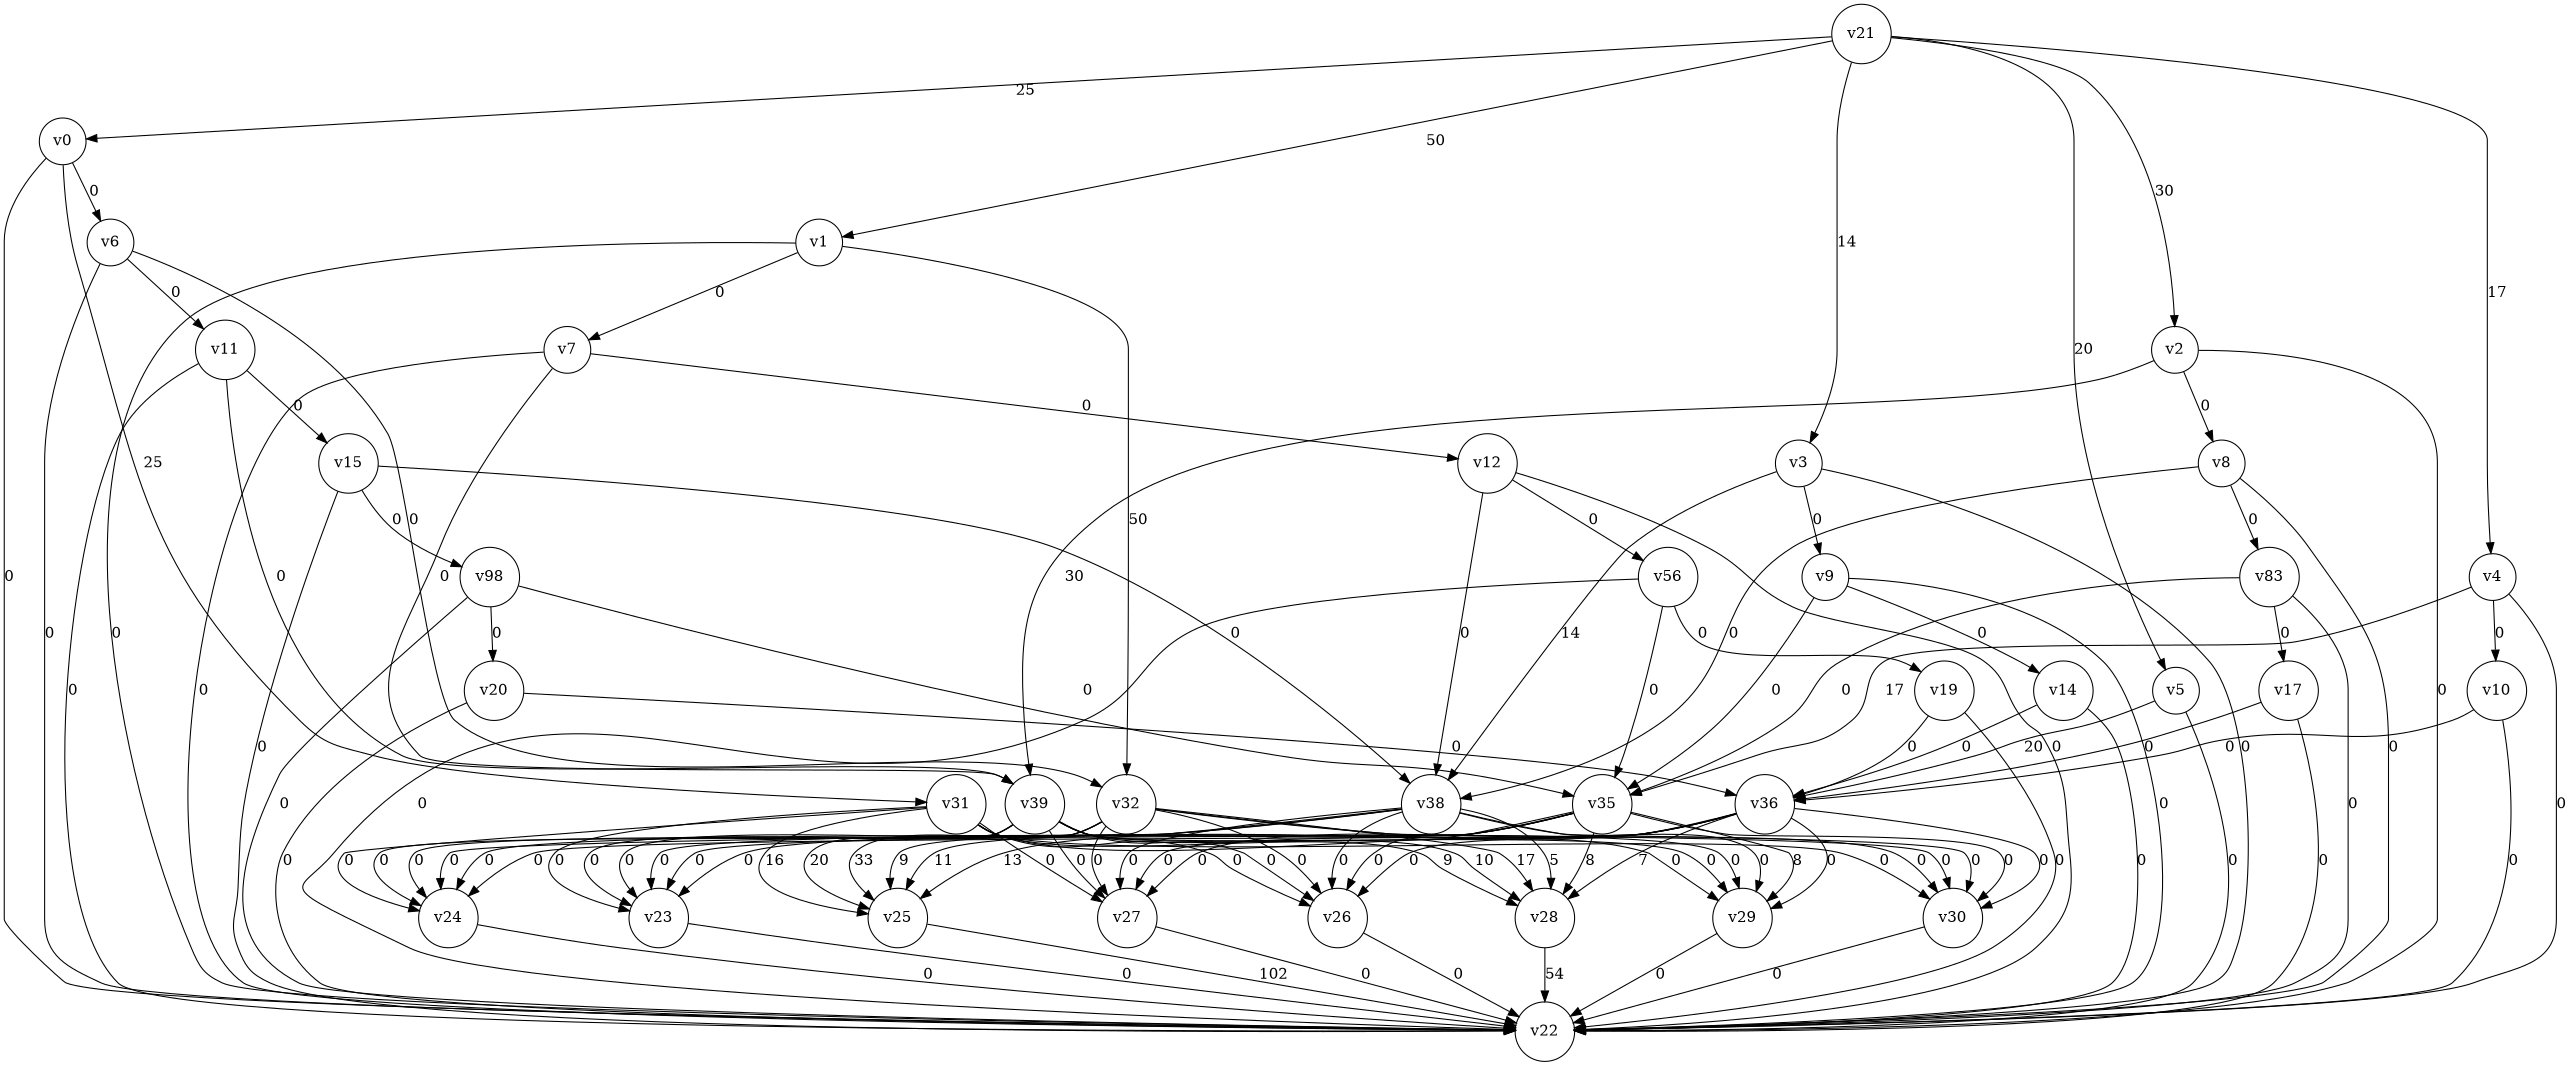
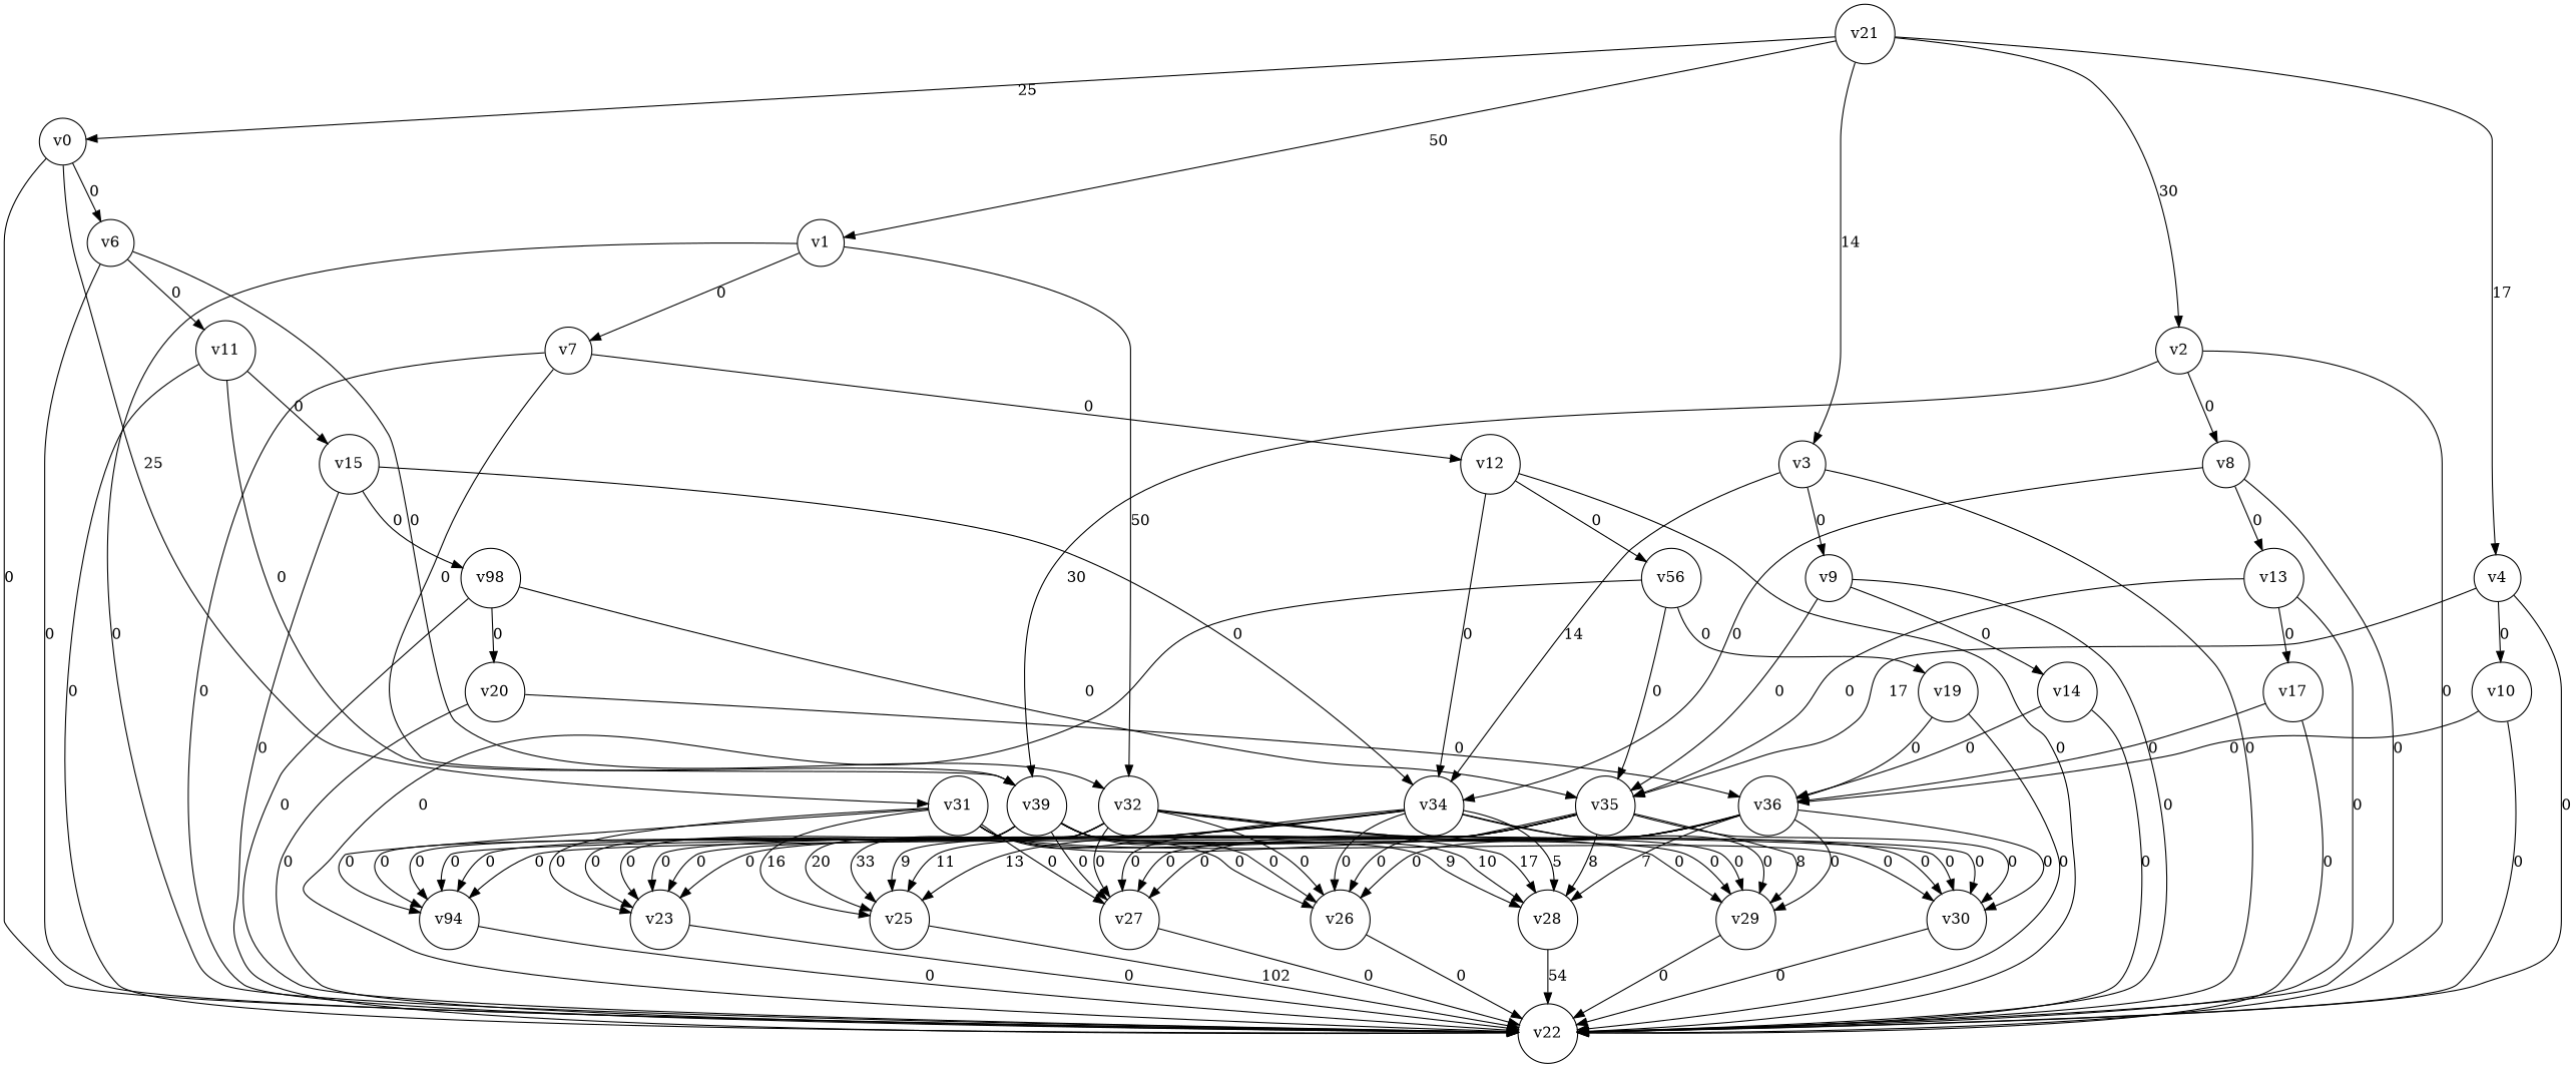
  digraph {
    node [shape=circle]
    n1 [label=v0]
    n2 [label=v6]
    n3 [label=v22]
    n4 [label=v31]
    n5 [label=v32]
    n6 [label=v11]
    n7 [label=v23]
-   n8 [label=v24]
+   n8 [label=v94]
    n9 [label=v25]
    n10 [label=v26]
    n11 [label=v27]
    n12 [label=v28]
    n13 [label=v29]
    n14 [label=v30]
    n15 [label=v1]
    n16 [label=v7]
    n17 [label=v39]
    n18 [label=v12]
    n19 [label=v2]
    n20 [label=v8]
-   n21 [label=v38]
-   n22 [label=v83]
+   n21 [label=v34]
+   n22 [label=v13]
    n23 [label=v3]
    n24 [label=v9]
    n25 [label=v35]
    n26 [label=v14]
    n27 [label=v4]
    n28 [label=v10]
    n29 [label=v36]
-   n30 [label=v5]
    n31 [label=v15]
    n32 [label=v56]
    n33 [label=v17]
    n34 [label=v98]
    n35 [label=v19]
    n36 [label=v20]
    n37 [label=v21]
    n1 -> n2 [label=0]
    n1 -> n3 [label=0]
    n1 -> n4 [label=25]
    n2 -> n3 [label=0]
    n2 -> n5 [label=0]
    n2 -> n6 [label=0]
    n4 -> n7 [label=0]
    n4 -> n8 [label=0]
    n4 -> n9 [label=16]
    n4 -> n10 [label=0]
    n4 -> n11 [label=0]
    n4 -> n12 [label=9]
    n4 -> n13 [label=0]
    n4 -> n14 [label=0]
    n5 -> n7 [label=0]
    n5 -> n8 [label=0]
    n5 -> n9 [label=33]
    n5 -> n10 [label=0]
    n5 -> n11 [label=0]
    n5 -> n12 [label=17]
    n5 -> n13 [label=0]
    n5 -> n14 [label=0]
    n6 -> n3 [label=0]
    n6 -> n17 [label=0]
    n6 -> n31 [label=0]
    n7 -> n3 [label=0]
    n8 -> n3 [label=0]
    n9 -> n3 [label=102]
    n10 -> n3 [label=0]
    n11 -> n3 [label=0]
    n12 -> n3 [label=54]
    n13 -> n3 [label=0]
    n14 -> n3 [label=0]
    n15 -> n3 [label=0]
    n15 -> n5 [label=50]
    n15 -> n16 [label=0]
    n16 -> n3 [label=0]
    n16 -> n17 [label=0]
    n16 -> n18 [label=0]
    n17 -> n7 [label=0]
    n17 -> n8 [label=0]
    n17 -> n9 [label=20]
    n17 -> n10 [label=0]
    n17 -> n11 [label=0]
    n17 -> n12 [label=10]
    n17 -> n13 [label=0]
    n17 -> n14 [label=0]
    n18 -> n3 [label=0]
    n18 -> n21 [label=0]
    n18 -> n32 [label=0]
    n19 -> n3 [label=0]
    n19 -> n17 [label=30]
    n19 -> n20 [label=0]
    n20 -> n3 [label=0]
    n20 -> n21 [label=0]
    n20 -> n22 [label=0]
    n21 -> n7 [label=0]
    n21 -> n8 [label=0]
    n21 -> n9 [label=9]
    n21 -> n10 [label=0]
    n21 -> n11 [label=0]
    n21 -> n12 [label=5]
    n21 -> n13 [label=0]
    n21 -> n14 [label=0]
    n22 -> n3 [label=0]
    n22 -> n25 [label=0]
    n22 -> n33 [label=0]
    n23 -> n3 [label=0]
    n23 -> n21 [label=14]
    n23 -> n24 [label=0]
    n24 -> n3 [label=0]
    n24 -> n25 [label=0]
    n24 -> n26 [label=0]
    n25 -> n7 [label=0]
    n25 -> n8 [label=0]
    n25 -> n9 [label=11]
    n25 -> n10 [label=0]
    n25 -> n11 [label=0]
    n25 -> n12 [label=8]
    n25 -> n13 [label=8]
    n25 -> n14 [label=0]
    n26 -> n3 [label=0]
    n26 -> n29 [label=0]
    n27 -> n3 [label=0]
    n27 -> n25 [label=17]
    n27 -> n28 [label=0]
    n28 -> n3 [label=0]
    n28 -> n29 [label=0]
    n29 -> n7 [label=0]
    n29 -> n8 [label=0]
    n29 -> n9 [label=13]
    n29 -> n10 [label=0]
    n29 -> n11 [label=0]
    n29 -> n12 [label=7]
    n29 -> n13 [label=0]
    n29 -> n14 [label=0]
-   n30 -> n3 [label=0]
-   n30 -> n29 [label=20]
    n31 -> n3 [label=0]
    n31 -> n21 [label=0]
    n31 -> n34 [label=0]
    n32 -> n3 [label=0]
    n32 -> n25 [label=0]
    n32 -> n35 [label=0]
    n33 -> n3 [label=0]
    n33 -> n29 [label=0]
    n34 -> n3 [label=0]
    n34 -> n25 [label=0]
    n34 -> n36 [label=0]
    n35 -> n3 [label=0]
    n35 -> n29 [label=0]
    n36 -> n3 [label=0]
    n36 -> n29 [label=0]
    n37 -> n1 [label=25]
    n37 -> n15 [label=50]
    n37 -> n19 [label=30]
    n37 -> n23 [label=14]
    n37 -> n27 [label=17]
-   n37 -> n30 [label=20]
  }
